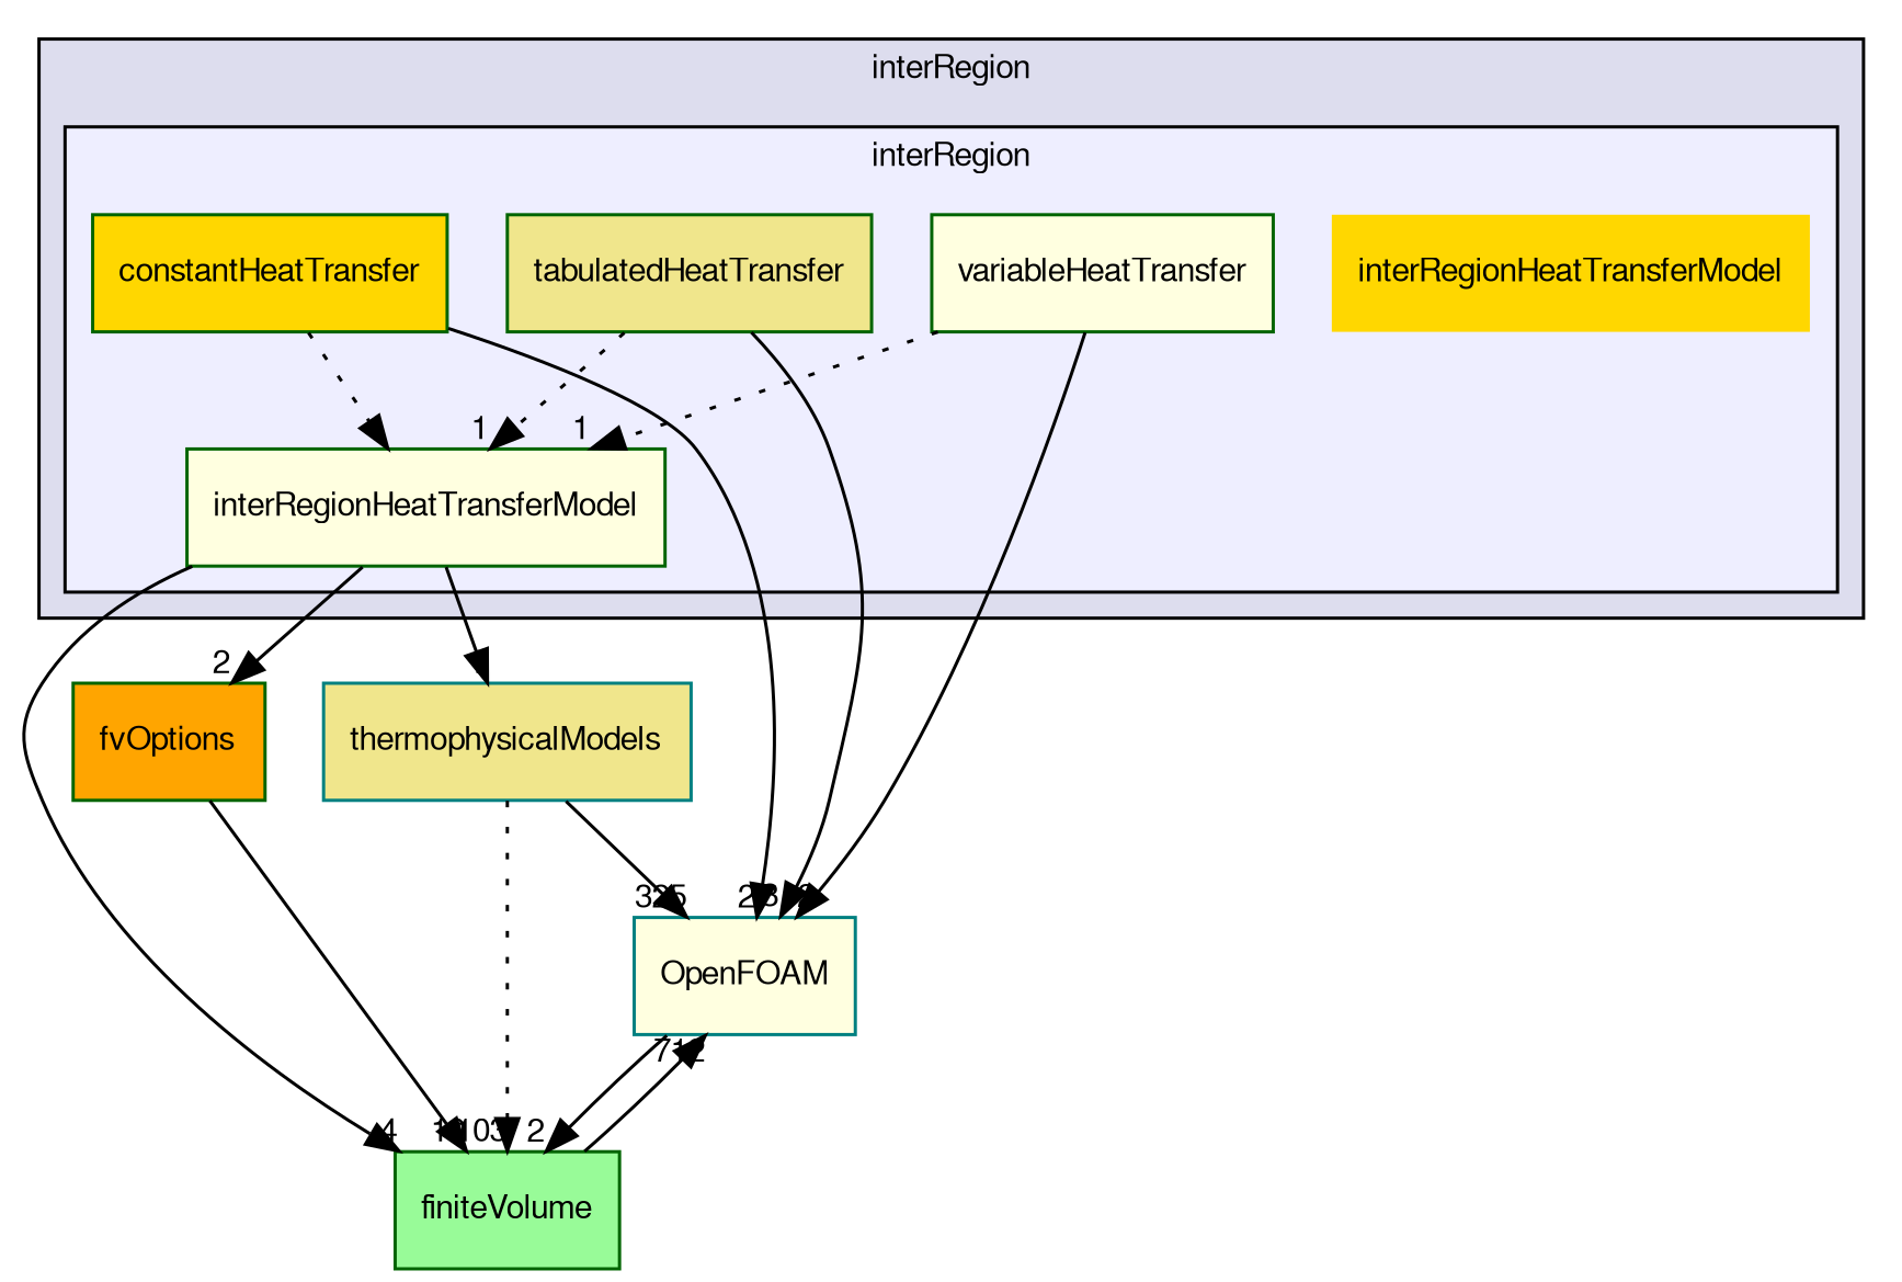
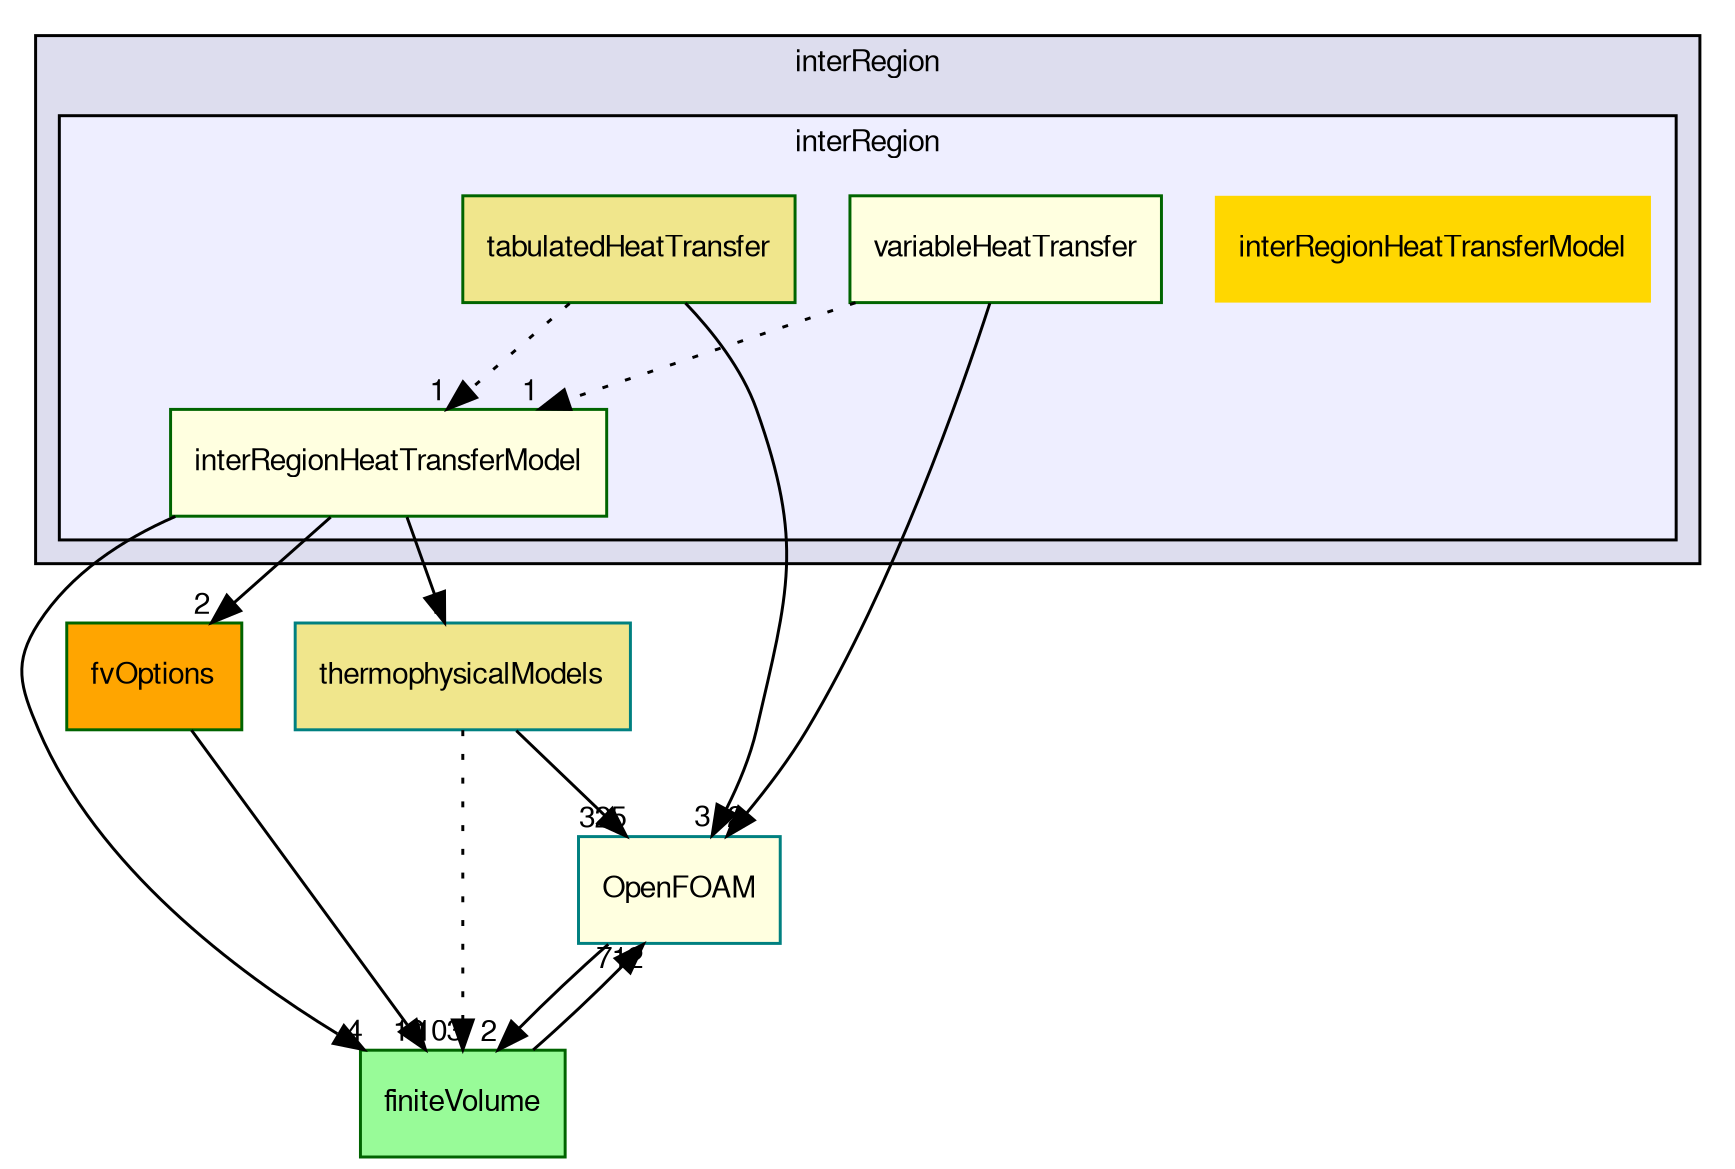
  digraph {
    compound=true
    node [color=darkgreen fillcolor=lightyellow fontname=FreeSans fontsize=10 shape=box style=filled]
    edge [headlabel=1 labeldistance=1.5 labelfontname=FreeSans labelfontsize=10 style=solid]
    n1 [fillcolor=gold label=interRegionHeatTransferModel shape=plaintext]
-   n2 [fillcolor=gold label=constantHeatTransfer]
    n3 [label=interRegionHeatTransferModel]
    n4 [fillcolor=khaki label=tabulatedHeatTransfer]
    n5 [label=variableHeatTransfer]
    n6 [color=teal label=OpenFOAM]
    n7 [fillcolor=palegreen label=finiteVolume]
    n8 [color=teal fillcolor=khaki label=thermophysicalModels]
    n9 [fillcolor=orange label=fvOptions]
    subgraph cluster_1 {
      bgcolor="#ddddee"
      fontname=FreeSans
      fontsize=10
      label=interRegion
      pencolor=black
      subgraph cluster_2 {
        bgcolor="#eeeeff"
        fontname=FreeSans
        fontsize=10
        label=interRegion
        pencolor=black
        n1
-       n2
        n3
        n4
        n5
      }
    }
-   n2 -> n3 [style=dotted]
-   n2 -> n6 [headlabel=2]
    n3 -> n7 [headlabel=4]
    n3 -> n8
    n3 -> n9 [headlabel=2]
    n4 -> n3 [style=dotted]
    n4 -> n6 [headlabel=3]
    n5 -> n3 [style=dotted]
    n5 -> n6 [headlabel=2]
    n6 -> n7 [headlabel=2]
    n7 -> n6 [headlabel=712]
    n8 -> n6 [headlabel=325]
    n8 -> n7 [headlabel=103 style=dotted]
    n9 -> n7 [headlabel=10]
  }
